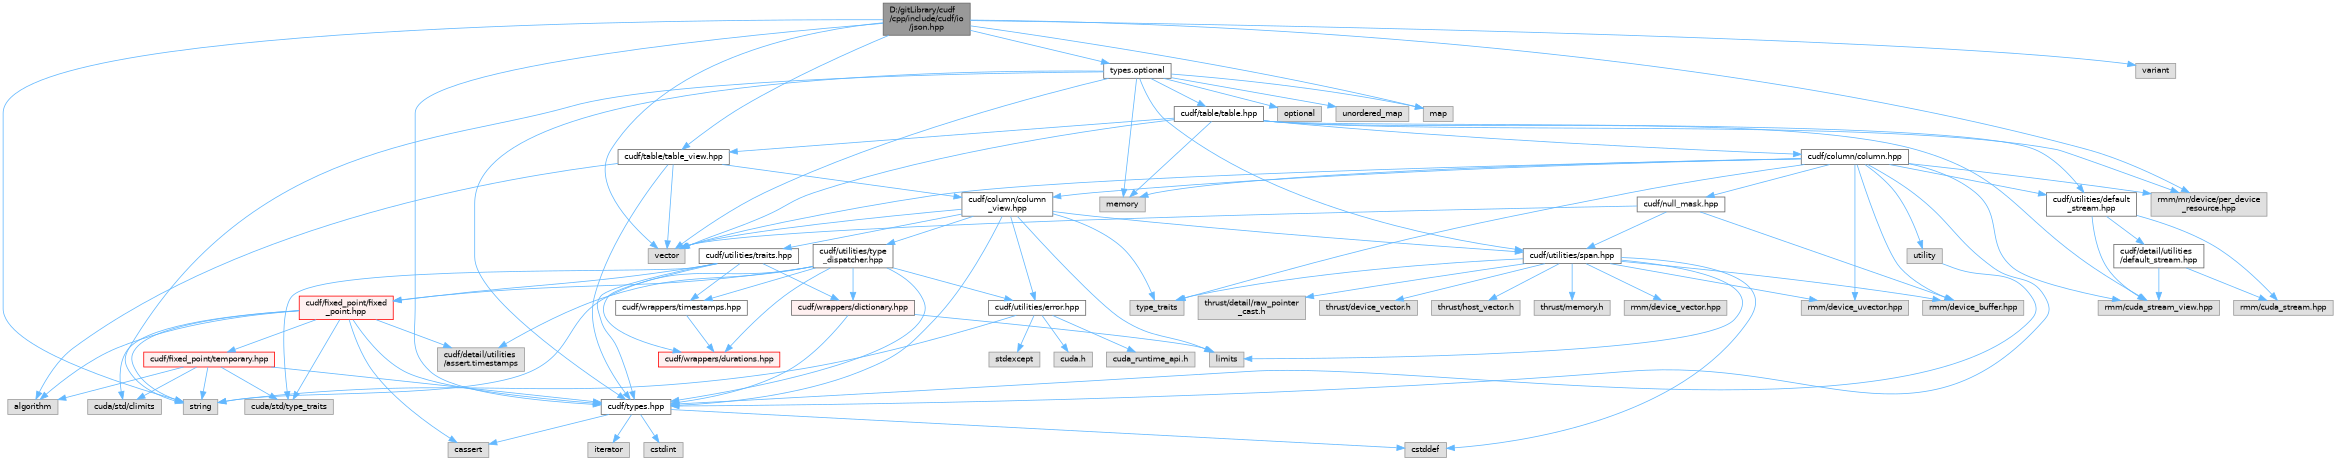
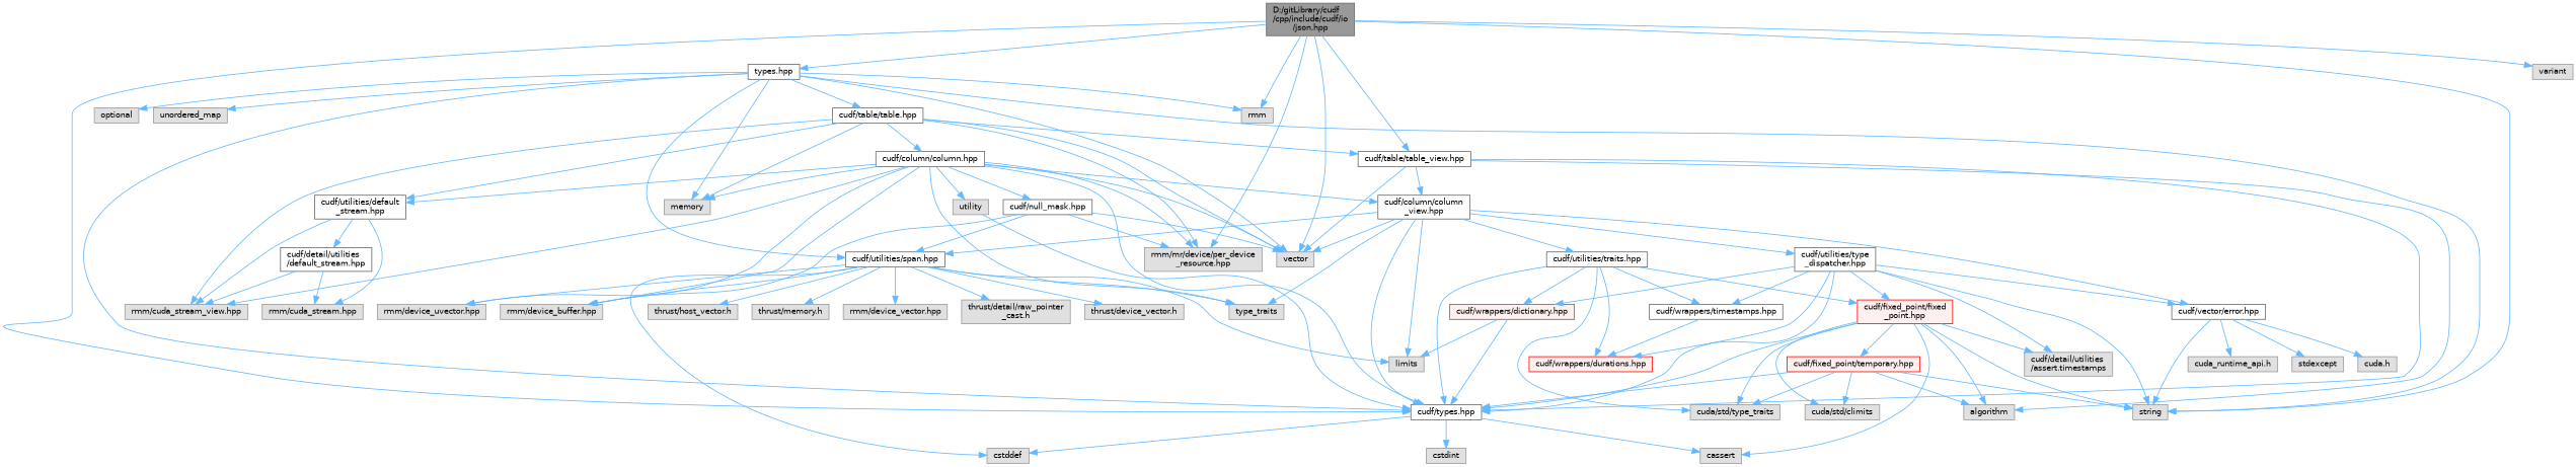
  digraph {
    node [color=grey60 fillcolor="#E0E0E0" fontname=Helvetica fontsize=10 shape=box style=filled]
    edge [color=steelblue1 fontname=Helvetica fontsize=10 labelfontname=Helvetica labelfontsize=10 style=solid]
    n1 [color=gray40 fillcolor=grey60 fontcolor=black height=0.2 label="D:/gitLibrary/cudf\l/cpp/include/cudf/io\l/json.hpp" width=0.4]
-   n2 [color=grey40 fillcolor=white height=0.2 label="types.optional" width=0.4]
+   n2 [color=grey40 fillcolor=white height=0.2 label="types.hpp" width=0.4]
    n3 [color=grey40 fillcolor=white height=0.2 label="cudf/types.hpp" width=0.4]
    n4 [height=0.2 label=string width=0.4]
    n5 [height=0.2 label=vector width=0.4]
    n6 [height=0.2 label="rmm/mr/device/per_device\l_resource.hpp" width=0.4]
    n7 [color=grey40 fillcolor=white height=0.2 label="cudf/table/table_view.hpp" width=0.4]
-   n8 [height=0.2 label=map width=0.4]
+   n8 [height=0.2 label=rmm width=0.4]
    n9 [height=0.2 label=variant width=0.4]
    n10 [color=grey40 fillcolor=white height=0.2 label="cudf/table/table.hpp" width=0.4]
    n11 [color=grey40 fillcolor=white height=0.2 label="cudf/utilities/span.hpp" width=0.4]
    n12 [height=0.2 label=memory width=0.4]
    n13 [height=0.2 label=optional width=0.4]
    n14 [height=0.2 label=unordered_map width=0.4]
    n15 [height=0.2 label=cassert width=0.4]
    n16 [height=0.2 label=cstddef width=0.4]
    n17 [height=0.2 label=cstdint width=0.4]
-   n18 [height=0.2 label=iterator width=0.4]
    n19 [color=grey40 fillcolor=white height=0.2 label="cudf/column/column\l_view.hpp" width=0.4]
    n20 [height=0.2 label=algorithm width=0.4]
    n21 [color=grey40 fillcolor=white height=0.2 label="cudf/column/column.hpp" width=0.4]
    n22 [color=grey40 fillcolor=white height=0.2 label="cudf/utilities/default\l_stream.hpp" width=0.4]
    n23 [height=0.2 label="rmm/cuda_stream_view.hpp" width=0.4]
    n24 [height=0.2 label="rmm/device_buffer.hpp" width=0.4]
    n25 [height=0.2 label="rmm/device_uvector.hpp" width=0.4]
    n26 [height=0.2 label=type_traits width=0.4]
    n27 [height=0.2 label=limits width=0.4]
    n28 [height=0.2 label="rmm/device_vector.hpp" width=0.4]
    n29 [height=0.2 label="thrust/detail/raw_pointer\l_cast.h" width=0.4]
    n30 [height=0.2 label="thrust/device_vector.h" width=0.4]
    n31 [height=0.2 label="thrust/host_vector.h" width=0.4]
    n32 [height=0.2 label="thrust/memory.h" width=0.4]
    n33 [color=grey40 fillcolor=white height=0.2 label="cudf/null_mask.hpp" width=0.4]
    n34 [height=0.2 label=utility width=0.4]
    n35 [color=grey40 fillcolor=white height=0.2 label="cudf/detail/utilities\l/default_stream.hpp" width=0.4]
    n36 [height=0.2 label="rmm/cuda_stream.hpp" width=0.4]
-   n37 [color=grey40 fillcolor=white height=0.2 label="cudf/utilities/error.hpp" width=0.4]
+   n37 [color=grey40 fillcolor=white height=0.2 label="cudf/vector/error.hpp" width=0.4]
    n38 [color=grey40 fillcolor=white height=0.2 label="cudf/utilities/traits.hpp" width=0.4]
    n39 [color=grey40 fillcolor=white height=0.2 label="cudf/utilities/type\l_dispatcher.hpp" width=0.4]
    n40 [height=0.2 label="cuda.h" width=0.4]
    n41 [height=0.2 label="cuda_runtime_api.h" width=0.4]
    n42 [height=0.2 label=stdexcept width=0.4]
    n43 [color=red fillcolor="#FFF0F0" height=0.2 label="cudf/fixed_point/fixed\l_point.hpp" width=0.4]
    n44 [height=0.2 label="cuda/std/type_traits" width=0.4]
    n45 [color=grey40 fillcolor="#FFF0F0" height=0.2 label="cudf/wrappers/dictionary.hpp" width=0.4]
    n46 [color=red fillcolor="#FFF0F0" height=0.2 label="cudf/wrappers/durations.hpp" width=0.4]
    n47 [color=grey40 fillcolor=white height=0.2 label="cudf/wrappers/timestamps.hpp" width=0.4]
    n48 [height=0.2 label="cudf/detail/utilities\l/assert.timestamps" width=0.4]
    n49 [color=red fillcolor="#FFF0F0" height=0.2 label="cudf/fixed_point/temporary.hpp" width=0.4]
    n50 [height=0.2 label="cuda/std/climits" width=0.4]
    n1 -> n2
    n1 -> n3
    n1 -> n4
    n1 -> n5
    n1 -> n6
    n1 -> n7
    n1 -> n8
    n1 -> n9
    n2 -> n3
    n2 -> n4
    n2 -> n5
    n2 -> n8
    n2 -> n10
    n2 -> n11
    n2 -> n12
    n2 -> n13
    n2 -> n14
    n3 -> n15
    n3 -> n16
    n3 -> n17
-   n3 -> n18
    n7 -> n3
    n7 -> n5
    n7 -> n19
    n7 -> n20
    n10 -> n5
    n10 -> n6
    n10 -> n7
    n10 -> n12
    n10 -> n21
    n10 -> n22
    n10 -> n23
    n11 -> n16
    n11 -> n24
    n11 -> n25
    n11 -> n26
    n11 -> n27
    n11 -> n28
    n11 -> n29
    n11 -> n30
    n11 -> n31
    n11 -> n32
    n19 -> n3
    n19 -> n5
    n19 -> n11
    n19 -> n26
    n19 -> n27
    n19 -> n37
    n19 -> n38
    n19 -> n39
    n21 -> n3
    n21 -> n5
    n21 -> n6
    n21 -> n12
    n21 -> n19
    n21 -> n22
    n21 -> n23
    n21 -> n24
    n21 -> n25
    n21 -> n26
    n21 -> n33
    n21 -> n34
    n22 -> n23
    n22 -> n35
    n22 -> n36
    n33 -> n5
+   n33 -> n6
    n33 -> n11
    n33 -> n24
    n34 -> n3
    n35 -> n23
    n35 -> n36
    n37 -> n4
    n37 -> n40
    n37 -> n41
    n37 -> n42
    n38 -> n3
    n38 -> n43
    n38 -> n44
    n38 -> n45
    n38 -> n46
    n38 -> n47
    n39 -> n3
    n39 -> n4
    n39 -> n37
    n39 -> n43
    n39 -> n45
    n39 -> n46
    n39 -> n47
    n39 -> n48
    n43 -> n3
    n43 -> n4
    n43 -> n15
    n43 -> n20
    n43 -> n44
    n43 -> n48
    n43 -> n49
    n43 -> n50
    n45 -> n3
    n45 -> n27
    n47 -> n46
    n49 -> n3
    n49 -> n4
    n49 -> n20
    n49 -> n44
    n49 -> n50
  }
